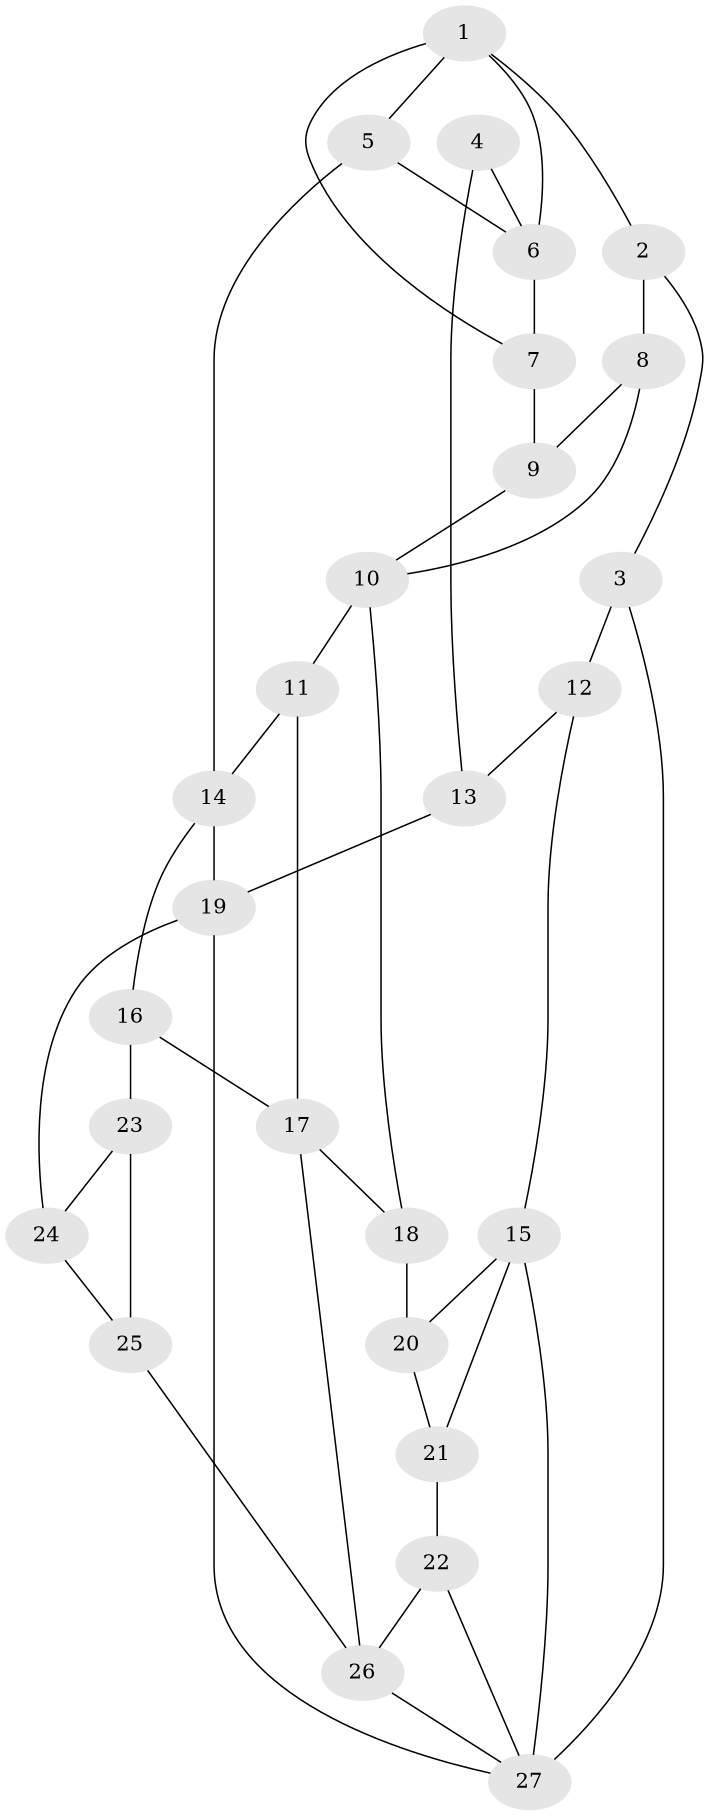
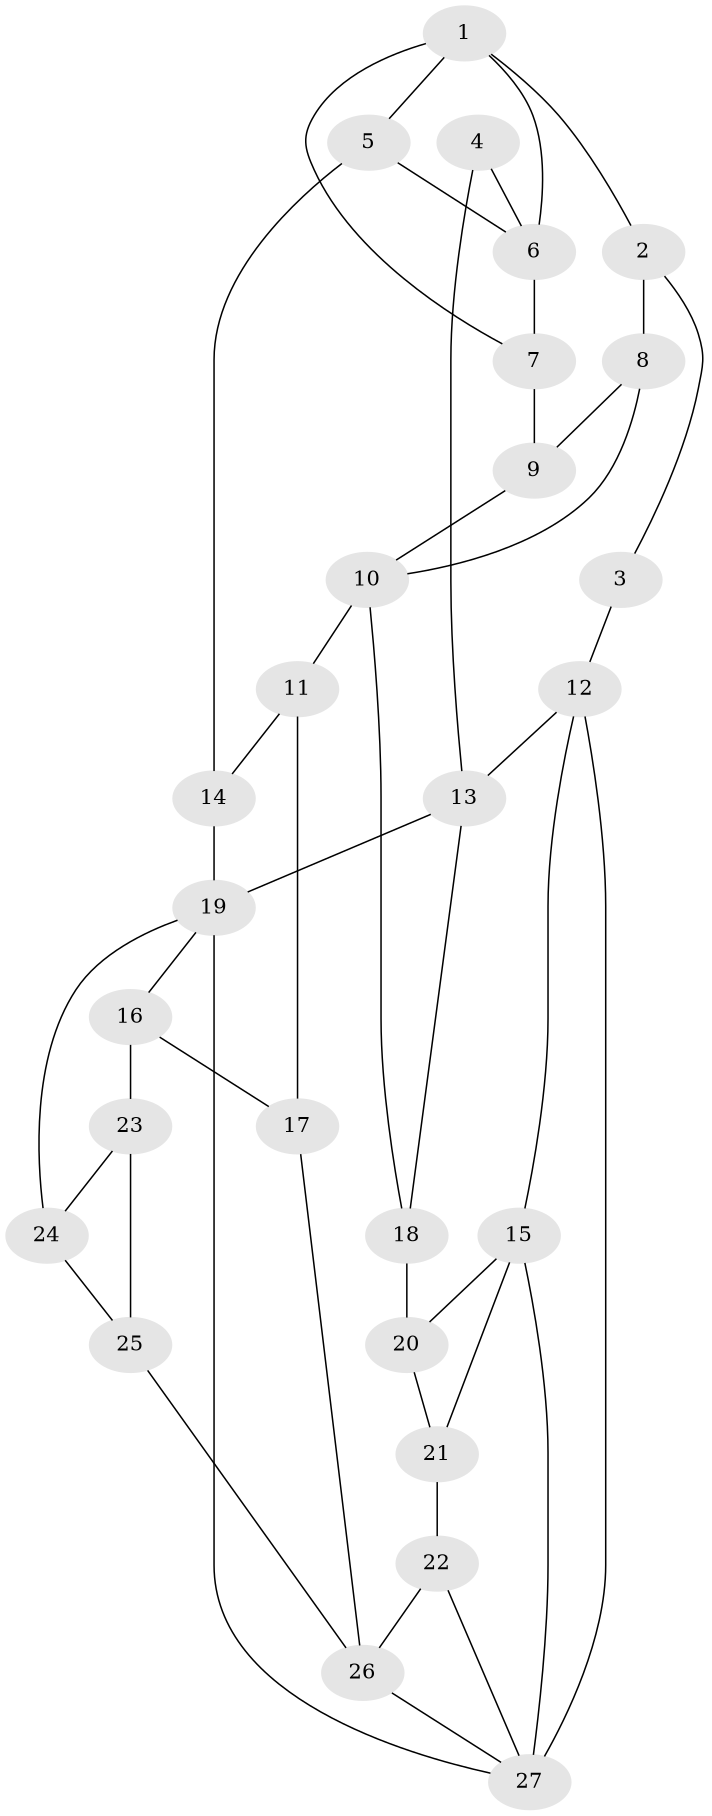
  graph {
    node [color=gray90 style=filled]
    edge [weight=1.0]
    1
    2
    6
    7
    5
    3
    8
    9
    12
    10
    13
    15
    27
    4
    14
    19
    16
    11
    18
    17
    20
    26
    21
    24
    23
    22
    25
    1 -- 2
    1 -- 6
    1 -- 7
    1 -- 5
    2 -- 3
    2 -- 8 [weight=2.0]
    6 -- 7
    7 -- 9 [weight=2.0]
    5 -- 6
    5 -- 14
    3 -- 12 [weight=2.0]
    8 -- 9
    8 -- 10
    9 -- 10
    12 -- 13
    12 -- 15
-   3 -- 27
+   12 -- 27
    10 -- 11
    10 -- 18
    13 -- 19 [weight=2.0]
    15 -- 27
    15 -- 20
    15 -- 21
    4 -- 6
    4 -- 13 [weight=2.0]
    14 -- 19
-   14 -- 16
+   19 -- 16
    19 -- 27
    19 -- 24 [weight=2.0]
    16 -- 17
    16 -- 23 [weight=2.0]
    11 -- 14
    11 -- 17
    18 -- 20 [weight=2.0]
-   17 -- 18
+   13 -- 18
    17 -- 26
    20 -- 21
    26 -- 27
    21 -- 22 [weight=2.0]
    24 -- 25
    23 -- 24
    23 -- 25
    22 -- 27
    22 -- 26
    25 -- 26
  }
